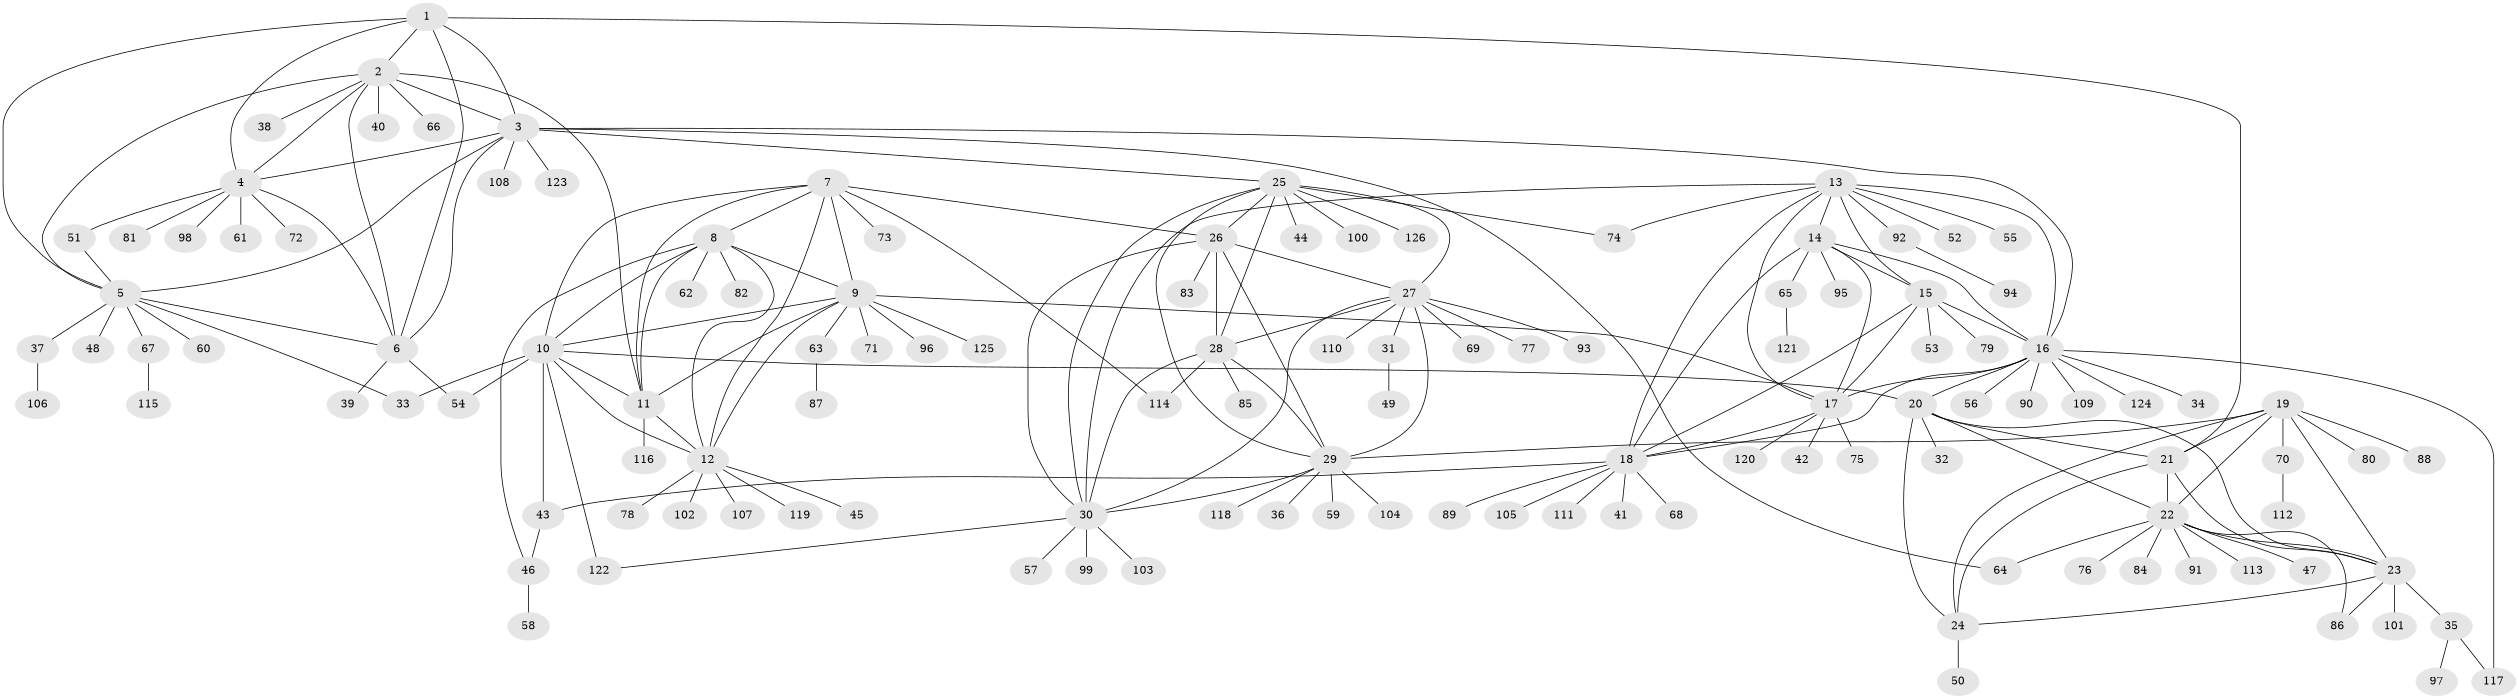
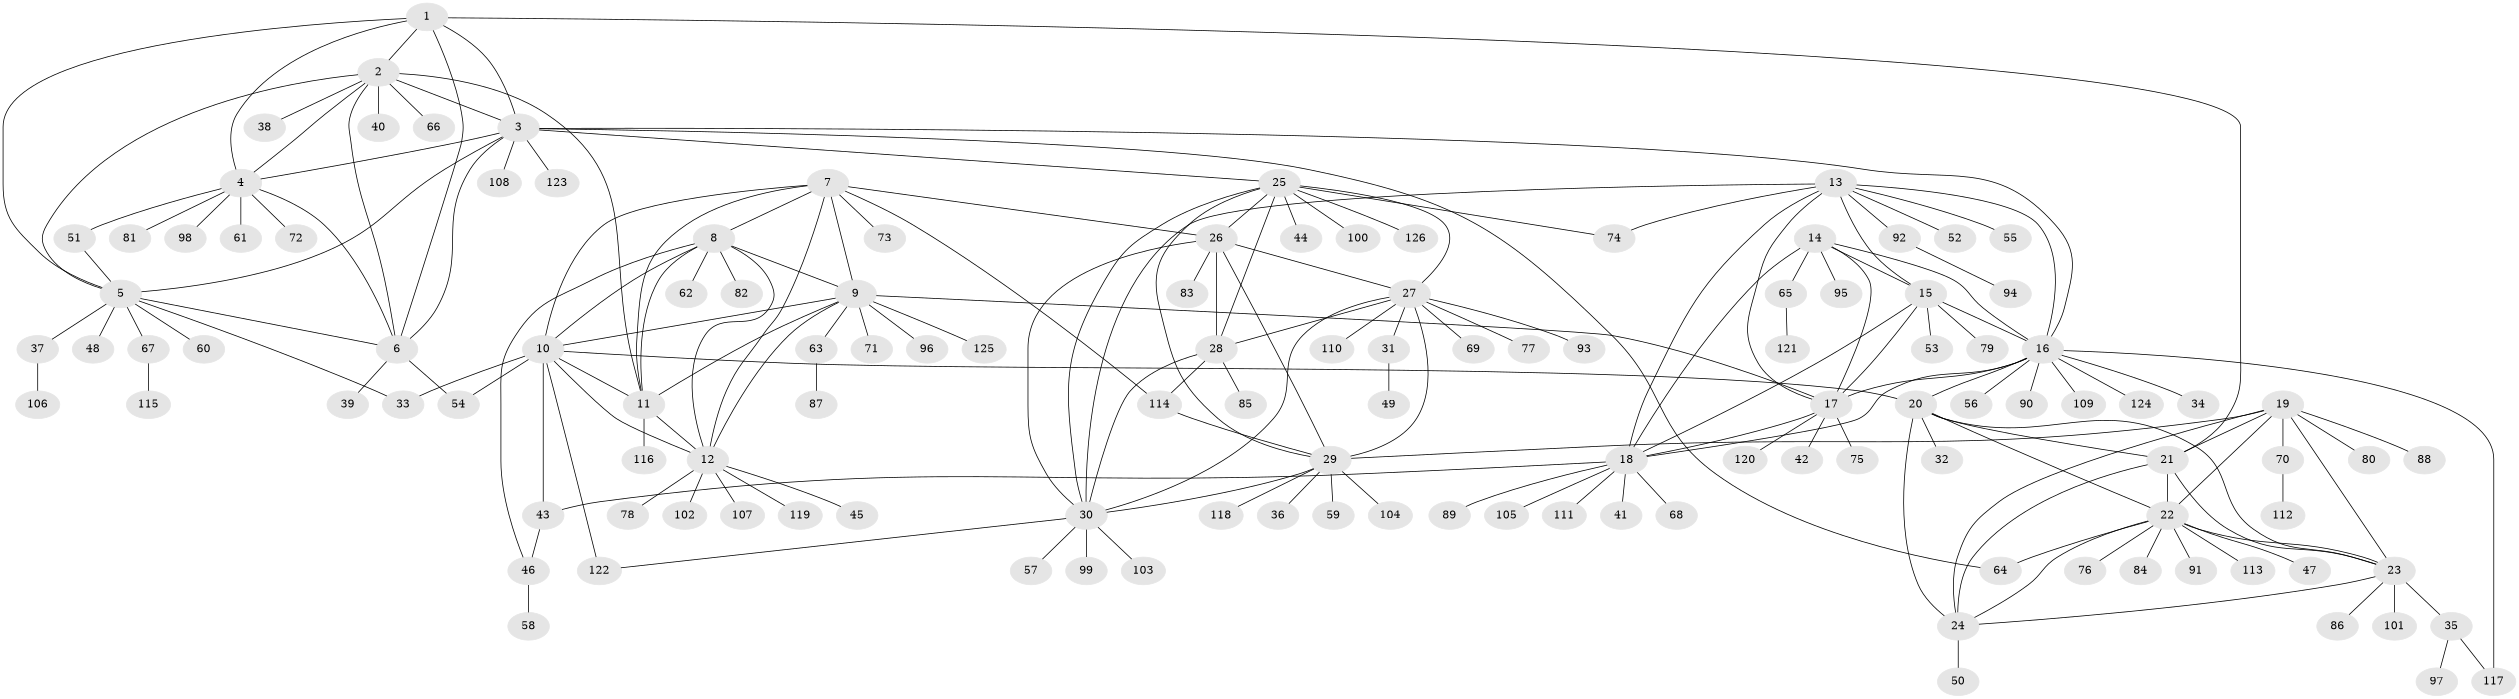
  graph {
    node [color=gray90 style=filled]
    1
    2
    3
    4
    5
    6
    21
    11
    38
    40
    66
    16
    25
    64
    108
    123
    51
    61
    72
    81
    98
    33
    37
    48
    60
    67
    39
    54
    22
    23
    24
    12
    116
    17
    20
    18
    34
    56
    90
    109
    117
    124
    26
    30
    74
    29
    27
    28
    44
    100
    126
    106
    115
    7
    8
    9
    10
    73
    114
    46
    62
    82
    63
    71
    96
    125
    43
    122
    45
    78
    102
    107
    119
    83
    58
    42
    75
    120
    87
    32
    13
    14
    15
    52
    55
    92
    65
    95
    53
    79
    41
    68
    89
    105
    111
    57
    99
    103
    94
    121
    19
    70
    80
    88
    47
    76
    84
    91
    113
    35
    86
    101
    50
    36
    59
    104
    118
    112
    97
    31
    69
    77
    93
    110
    85
    49
    1 -- 2
    1 -- 3
    1 -- 4
    1 -- 5
    1 -- 6
    1 -- 21
    2 -- 3
    2 -- 4
    2 -- 5
    2 -- 6
    2 -- 11
    2 -- 38
    2 -- 40
    2 -- 66
    3 -- 4
    3 -- 5
    3 -- 6
    3 -- 16
    3 -- 25
    3 -- 64
    3 -- 108
    3 -- 123
    4 -- 6
    4 -- 51
    4 -- 61
    4 -- 72
    4 -- 81
    4 -- 98
    5 -- 6
    5 -- 33
    5 -- 37
    5 -- 48
    5 -- 60
    5 -- 67
    6 -- 39
    6 -- 54
    21 -- 22
    21 -- 23
    21 -- 24
    11 -- 12
    11 -- 116
    16 -- 17
    16 -- 20
    16 -- 18
    16 -- 34
    16 -- 56
    16 -- 90
    16 -- 109
    16 -- 117
    16 -- 124
    25 -- 26
    25 -- 30
    25 -- 74
    25 -- 29
    25 -- 27
    25 -- 28
    25 -- 44
    25 -- 100
    25 -- 126
    51 -- 5
    37 -- 106
    67 -- 115
    22 -- 64
    22 -- 23
-   22 -- 86
+   22 -- 24
    22 -- 47
    22 -- 76
    22 -- 84
    22 -- 91
    22 -- 113
    23 -- 24
    23 -- 35
    23 -- 86
    23 -- 101
    24 -- 50
    12 -- 45
    12 -- 78
    12 -- 102
    12 -- 107
    12 -- 119
    17 -- 18
    17 -- 42
    17 -- 75
    17 -- 120
    20 -- 21
    20 -- 22
    20 -- 23
    20 -- 24
    20 -- 32
    18 -- 43
    18 -- 41
    18 -- 68
    18 -- 89
    18 -- 105
    18 -- 111
    26 -- 30
    26 -- 29
    26 -- 27
    26 -- 28
    26 -- 83
    30 -- 122
    30 -- 57
    30 -- 99
    30 -- 103
    29 -- 30
    29 -- 36
    29 -- 59
    29 -- 104
    29 -- 118
    27 -- 30
    27 -- 29
    27 -- 28
    27 -- 31
    27 -- 69
    27 -- 77
    27 -- 93
    27 -- 110
    28 -- 30
-   28 -- 29
+   114 -- 29
    28 -- 114
    28 -- 85
    7 -- 11
    7 -- 12
    7 -- 26
    7 -- 8
    7 -- 9
    7 -- 10
    7 -- 73
    7 -- 114
    8 -- 11
    8 -- 12
    8 -- 9
    8 -- 10
    8 -- 46
    8 -- 62
    8 -- 82
    9 -- 11
    9 -- 12
    9 -- 17
    9 -- 10
    9 -- 63
    9 -- 71
    9 -- 96
    9 -- 125
    10 -- 11
    10 -- 33
    10 -- 54
    10 -- 12
    10 -- 20
    10 -- 43
    10 -- 122
    46 -- 58
    63 -- 87
    43 -- 46
    13 -- 16
    13 -- 17
    13 -- 18
    13 -- 30
    13 -- 74
-   13 -- 14
    13 -- 15
    13 -- 52
    13 -- 55
    13 -- 92
    14 -- 16
    14 -- 17
    14 -- 18
    14 -- 15
    14 -- 65
    14 -- 95
    15 -- 16
    15 -- 17
    15 -- 18
    15 -- 53
    15 -- 79
    92 -- 94
    65 -- 121
    19 -- 21
    19 -- 22
    19 -- 23
    19 -- 24
    19 -- 29
    19 -- 70
    19 -- 80
    19 -- 88
    70 -- 112
    35 -- 117
    35 -- 97
    31 -- 49
  }
